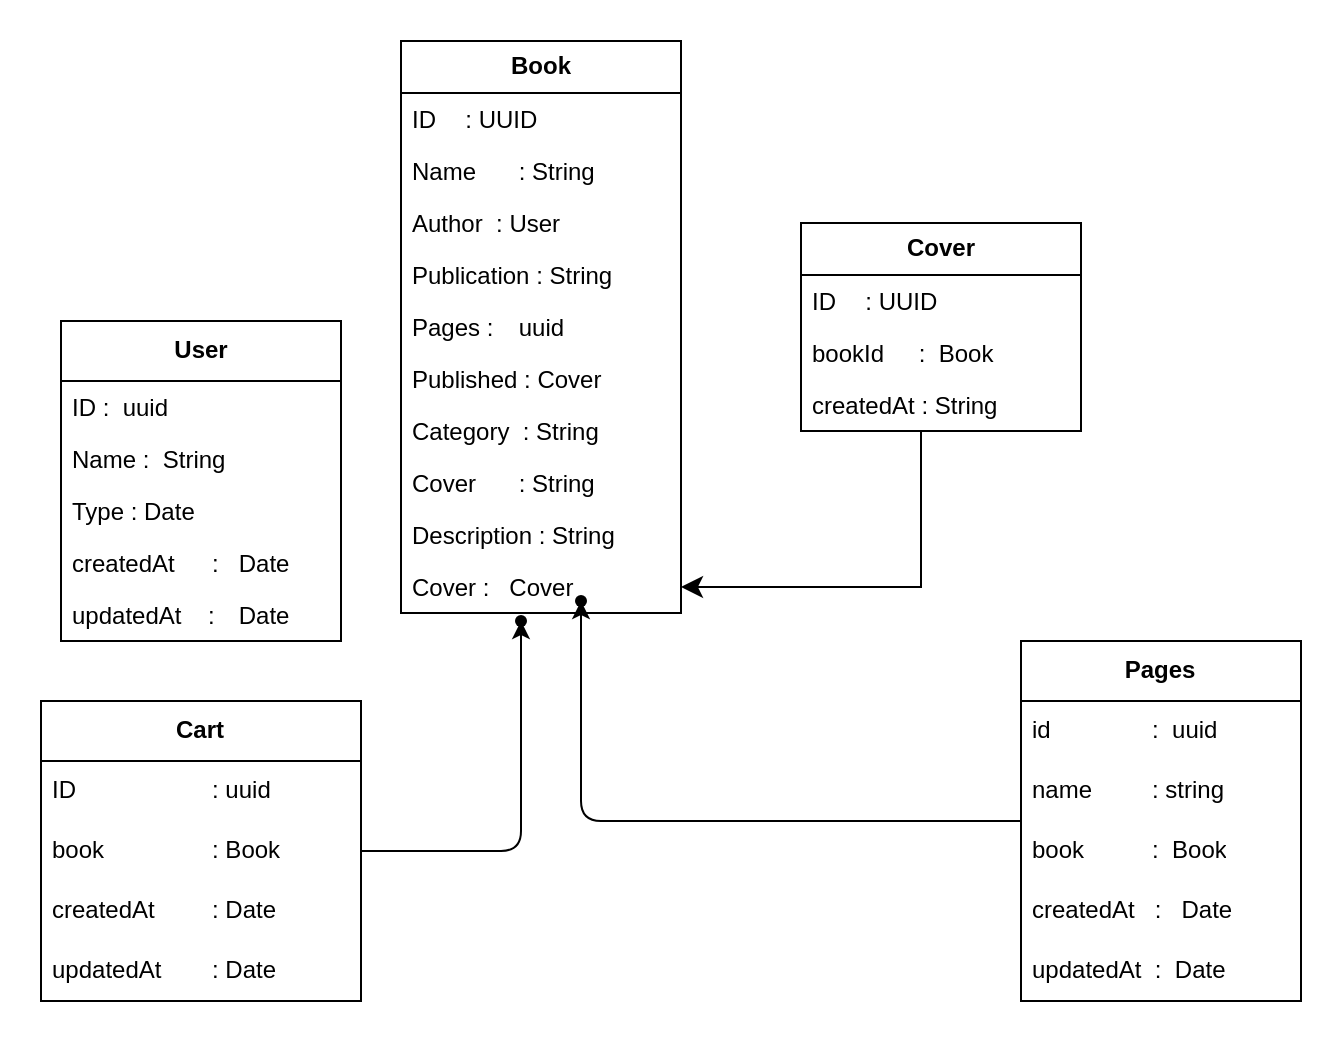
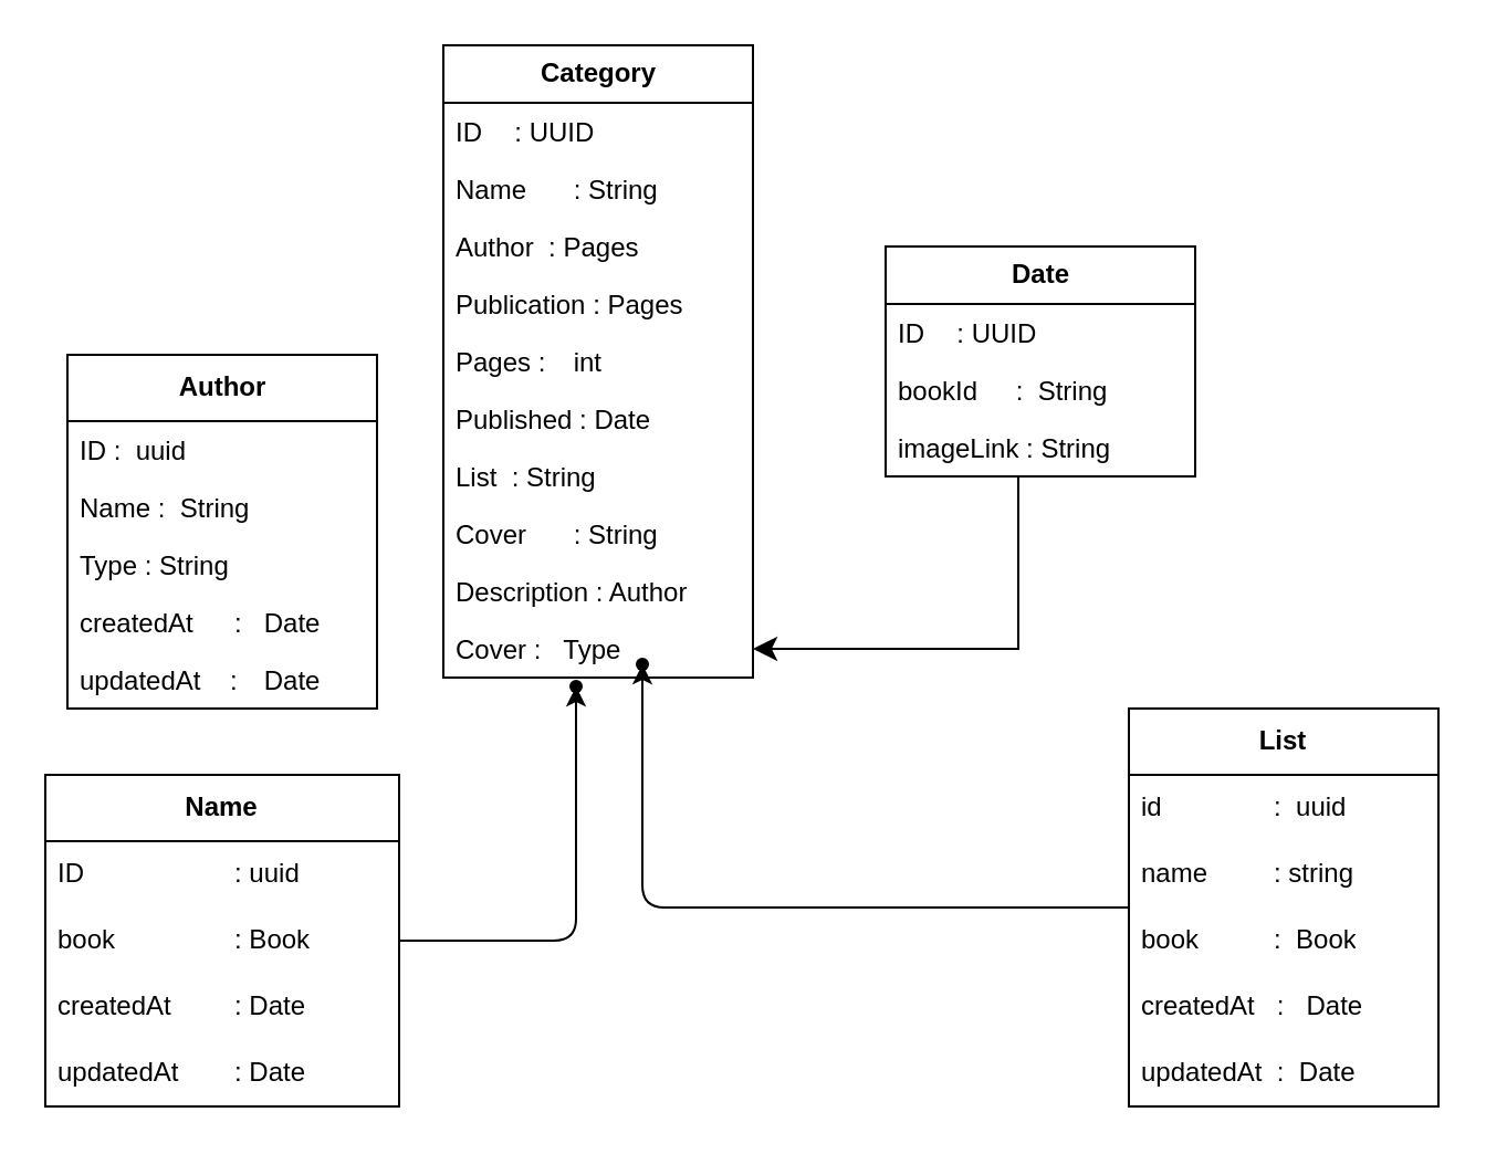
  <mxCell id="0" />
  <mxCell id="1" parent="0" />
- <mxCell id="2" value="&lt;b&gt;Book&lt;/b&gt;" style="swimlane;fontStyle=0;childLayout=stackLayout;horizontal=1;startSize=26;fillColor=none;horizontalStack=0;resizeParent=1;resizeParentMax=0;resizeLast=0;collapsible=1;marginBottom=0;html=1;" parent="1" vertex="1"><mxGeometry x="200" y="20" width="140" height="286" as="geometry" /></mxCell>
+ <mxCell id="2" value="&lt;b&gt;Category&lt;/b&gt;" style="swimlane;fontStyle=0;childLayout=stackLayout;horizontal=1;startSize=26;fillColor=none;horizontalStack=0;resizeParent=1;resizeParentMax=0;resizeLast=0;collapsible=1;marginBottom=0;html=1;" parent="1" vertex="1"><mxGeometry x="200" y="20" width="140" height="286" as="geometry" /></mxCell>
  <mxCell id="3" value="ID&lt;span style=&quot;white-space: pre;&quot;&gt;&#09;&lt;/span&gt;: UUID" style="text;strokeColor=none;fillColor=none;align=left;verticalAlign=top;spacingLeft=4;spacingRight=4;overflow=hidden;rotatable=0;points=[[0,0.5],[1,0.5]];portConstraint=eastwest;whiteSpace=wrap;html=1;" parent="2" vertex="1"><mxGeometry y="26" width="140" height="26" as="geometry" /></mxCell>
  <mxCell id="4" value="Name&lt;span style=&quot;white-space: pre;&quot;&gt;&#09;&lt;/span&gt;: String" style="text;strokeColor=none;fillColor=none;align=left;verticalAlign=top;spacingLeft=4;spacingRight=4;overflow=hidden;rotatable=0;points=[[0,0.5],[1,0.5]];portConstraint=eastwest;whiteSpace=wrap;html=1;" parent="2" vertex="1"><mxGeometry y="52" width="140" height="26" as="geometry" /></mxCell>
- <mxCell id="5" value="Author&amp;nbsp;&lt;span style=&quot;&quot;&gt;&#09;&lt;/span&gt;: User&lt;br&gt;" style="text;strokeColor=none;fillColor=none;align=left;verticalAlign=top;spacingLeft=4;spacingRight=4;overflow=hidden;rotatable=0;points=[[0,0.5],[1,0.5]];portConstraint=eastwest;whiteSpace=wrap;html=1;" parent="2" vertex="1"><mxGeometry y="78" width="140" height="26" as="geometry" /></mxCell>
- <mxCell id="6" value="Publication&lt;span style=&quot;&quot;&gt;&#09;&lt;/span&gt;: String" style="text;strokeColor=none;fillColor=none;align=left;verticalAlign=top;spacingLeft=4;spacingRight=4;overflow=hidden;rotatable=0;points=[[0,0.5],[1,0.5]];portConstraint=eastwest;whiteSpace=wrap;html=1;" parent="2" vertex="1"><mxGeometry y="104" width="140" height="26" as="geometry" /></mxCell>
- <mxCell id="7" value="Pages&lt;span style=&quot;&quot;&gt;&#09;&lt;/span&gt;:&amp;nbsp;&lt;span style=&quot;white-space: pre;&quot;&gt;&#09;&lt;/span&gt;uuid" style="text;strokeColor=none;fillColor=none;align=left;verticalAlign=top;spacingLeft=4;spacingRight=4;overflow=hidden;rotatable=0;points=[[0,0.5],[1,0.5]];portConstraint=eastwest;whiteSpace=wrap;html=1;" parent="2" vertex="1"><mxGeometry y="130" width="140" height="26" as="geometry" /></mxCell>
- <mxCell id="8" value="Published : Cover" style="text;strokeColor=none;fillColor=none;align=left;verticalAlign=top;spacingLeft=4;spacingRight=4;overflow=hidden;rotatable=0;points=[[0,0.5],[1,0.5]];portConstraint=eastwest;whiteSpace=wrap;html=1;" parent="2" vertex="1"><mxGeometry y="156" width="140" height="26" as="geometry" /></mxCell>
- <mxCell id="9" value="Category&amp;nbsp; : String&amp;nbsp;&amp;nbsp;" style="text;strokeColor=none;fillColor=none;align=left;verticalAlign=top;spacingLeft=4;spacingRight=4;overflow=hidden;rotatable=0;points=[[0,0.5],[1,0.5]];portConstraint=eastwest;whiteSpace=wrap;html=1;" parent="2" vertex="1"><mxGeometry y="182" width="140" height="26" as="geometry" /></mxCell>
+ <mxCell id="5" value="Author&amp;nbsp;&lt;span style=&quot;&quot;&gt;&#09;&lt;/span&gt;: Pages&lt;br&gt;" style="text;strokeColor=none;fillColor=none;align=left;verticalAlign=top;spacingLeft=4;spacingRight=4;overflow=hidden;rotatable=0;points=[[0,0.5],[1,0.5]];portConstraint=eastwest;whiteSpace=wrap;html=1;" parent="2" vertex="1"><mxGeometry y="78" width="140" height="26" as="geometry" /></mxCell>
+ <mxCell id="6" value="Publication&lt;span style=&quot;&quot;&gt;&#09;&lt;/span&gt;: Pages" style="text;strokeColor=none;fillColor=none;align=left;verticalAlign=top;spacingLeft=4;spacingRight=4;overflow=hidden;rotatable=0;points=[[0,0.5],[1,0.5]];portConstraint=eastwest;whiteSpace=wrap;html=1;" parent="2" vertex="1"><mxGeometry y="104" width="140" height="26" as="geometry" /></mxCell>
+ <mxCell id="7" value="Pages&lt;span style=&quot;&quot;&gt;&#09;&lt;/span&gt;:&amp;nbsp;&lt;span style=&quot;white-space: pre;&quot;&gt;&#09;&lt;/span&gt;int" style="text;strokeColor=none;fillColor=none;align=left;verticalAlign=top;spacingLeft=4;spacingRight=4;overflow=hidden;rotatable=0;points=[[0,0.5],[1,0.5]];portConstraint=eastwest;whiteSpace=wrap;html=1;" parent="2" vertex="1"><mxGeometry y="130" width="140" height="26" as="geometry" /></mxCell>
+ <mxCell id="8" value="Published : Date" style="text;strokeColor=none;fillColor=none;align=left;verticalAlign=top;spacingLeft=4;spacingRight=4;overflow=hidden;rotatable=0;points=[[0,0.5],[1,0.5]];portConstraint=eastwest;whiteSpace=wrap;html=1;" parent="2" vertex="1"><mxGeometry y="156" width="140" height="26" as="geometry" /></mxCell>
+ <mxCell id="9" value="List&amp;nbsp; : String&amp;nbsp;&amp;nbsp;" style="text;strokeColor=none;fillColor=none;align=left;verticalAlign=top;spacingLeft=4;spacingRight=4;overflow=hidden;rotatable=0;points=[[0,0.5],[1,0.5]];portConstraint=eastwest;whiteSpace=wrap;html=1;" parent="2" vertex="1"><mxGeometry y="182" width="140" height="26" as="geometry" /></mxCell>
  <mxCell id="10" value="Cover&lt;span style=&quot;white-space: pre;&quot;&gt;&#09;&lt;/span&gt;: String" style="text;strokeColor=none;fillColor=none;align=left;verticalAlign=top;spacingLeft=4;spacingRight=4;overflow=hidden;rotatable=0;points=[[0,0.5],[1,0.5]];portConstraint=eastwest;whiteSpace=wrap;html=1;" parent="2" vertex="1"><mxGeometry y="208" width="140" height="26" as="geometry" /></mxCell>
- <mxCell id="11" value="Description : String" style="text;strokeColor=none;fillColor=none;align=left;verticalAlign=top;spacingLeft=4;spacingRight=4;overflow=hidden;rotatable=0;points=[[0,0.5],[1,0.5]];portConstraint=eastwest;whiteSpace=wrap;html=1;" parent="2" vertex="1"><mxGeometry y="234" width="140" height="26" as="geometry" /></mxCell>
- <mxCell id="12" value="Cover :&amp;nbsp; &amp;nbsp;Cover" style="text;strokeColor=none;fillColor=none;align=left;verticalAlign=top;spacingLeft=4;spacingRight=4;overflow=hidden;rotatable=0;points=[[0,0.5],[1,0.5]];portConstraint=eastwest;whiteSpace=wrap;html=1;" parent="2" vertex="1"><mxGeometry y="260" width="140" height="26" as="geometry" /></mxCell>
- <mxCell id="13" value="&lt;b&gt;Cover&lt;/b&gt;" style="swimlane;fontStyle=0;childLayout=stackLayout;horizontal=1;startSize=26;fillColor=none;horizontalStack=0;resizeParent=1;resizeParentMax=0;resizeLast=0;collapsible=1;marginBottom=0;html=1;" parent="1" vertex="1"><mxGeometry x="400" y="111" width="140" height="104" as="geometry" /></mxCell>
+ <mxCell id="11" value="Description : Author" style="text;strokeColor=none;fillColor=none;align=left;verticalAlign=top;spacingLeft=4;spacingRight=4;overflow=hidden;rotatable=0;points=[[0,0.5],[1,0.5]];portConstraint=eastwest;whiteSpace=wrap;html=1;" parent="2" vertex="1"><mxGeometry y="234" width="140" height="26" as="geometry" /></mxCell>
+ <mxCell id="12" value="Cover :&amp;nbsp; &amp;nbsp;Type" style="text;strokeColor=none;fillColor=none;align=left;verticalAlign=top;spacingLeft=4;spacingRight=4;overflow=hidden;rotatable=0;points=[[0,0.5],[1,0.5]];portConstraint=eastwest;whiteSpace=wrap;html=1;" parent="2" vertex="1"><mxGeometry y="260" width="140" height="26" as="geometry" /></mxCell>
+ <mxCell id="13" value="&lt;b&gt;Date&lt;/b&gt;" style="swimlane;fontStyle=0;childLayout=stackLayout;horizontal=1;startSize=26;fillColor=none;horizontalStack=0;resizeParent=1;resizeParentMax=0;resizeLast=0;collapsible=1;marginBottom=0;html=1;" parent="1" vertex="1"><mxGeometry x="400" y="111" width="140" height="104" as="geometry" /></mxCell>
  <mxCell id="14" value="ID&lt;span style=&quot;white-space: pre;&quot;&gt;&#09;&lt;/span&gt;: UUID" style="text;strokeColor=none;fillColor=none;align=left;verticalAlign=top;spacingLeft=4;spacingRight=4;overflow=hidden;rotatable=0;points=[[0,0.5],[1,0.5]];portConstraint=eastwest;whiteSpace=wrap;html=1;" parent="13" vertex="1"><mxGeometry y="26" width="140" height="26" as="geometry" /></mxCell>
- <mxCell id="15" value="bookId&lt;span style=&quot;white-space: pre;&quot;&gt;&#09;&lt;/span&gt;:&amp;nbsp; Book" style="text;strokeColor=none;fillColor=none;align=left;verticalAlign=top;spacingLeft=4;spacingRight=4;overflow=hidden;rotatable=0;points=[[0,0.5],[1,0.5]];portConstraint=eastwest;whiteSpace=wrap;html=1;" parent="13" vertex="1"><mxGeometry y="52" width="140" height="26" as="geometry" /></mxCell>
- <mxCell id="16" value="createdAt : String" style="text;strokeColor=none;fillColor=none;align=left;verticalAlign=top;spacingLeft=4;spacingRight=4;overflow=hidden;rotatable=0;points=[[0,0.5],[1,0.5]];portConstraint=eastwest;whiteSpace=wrap;html=1;" parent="13" vertex="1"><mxGeometry y="78" width="140" height="26" as="geometry" /></mxCell>
+ <mxCell id="15" value="bookId&lt;span style=&quot;white-space: pre;&quot;&gt;&#09;&lt;/span&gt;:&amp;nbsp; String" style="text;strokeColor=none;fillColor=none;align=left;verticalAlign=top;spacingLeft=4;spacingRight=4;overflow=hidden;rotatable=0;points=[[0,0.5],[1,0.5]];portConstraint=eastwest;whiteSpace=wrap;html=1;" parent="13" vertex="1"><mxGeometry y="52" width="140" height="26" as="geometry" /></mxCell>
+ <mxCell id="16" value="imageLink : String" style="text;strokeColor=none;fillColor=none;align=left;verticalAlign=top;spacingLeft=4;spacingRight=4;overflow=hidden;rotatable=0;points=[[0,0.5],[1,0.5]];portConstraint=eastwest;whiteSpace=wrap;html=1;" parent="13" vertex="1"><mxGeometry y="78" width="140" height="26" as="geometry" /></mxCell>
  <mxCell id="17" value="" style="edgeStyle=segmentEdgeStyle;endArrow=classic;html=1;curved=0;rounded=0;endSize=8;startSize=8;" parent="1" target="12" edge="1"><mxGeometry width="50" height="50" relative="1" as="geometry"><mxPoint x="460" y="215" as="sourcePoint" /><mxPoint x="480" y="353" as="targetPoint" /><Array as="points"><mxPoint x="460" y="293" /></Array></mxGeometry></mxCell>
- <mxCell id="18" value="&lt;b&gt;User&lt;/b&gt;" style="swimlane;fontStyle=0;childLayout=stackLayout;horizontal=1;startSize=30;fillColor=none;horizontalStack=0;resizeParent=1;resizeParentMax=0;resizeLast=0;collapsible=1;marginBottom=0;html=1;" parent="1" vertex="1"><mxGeometry x="30" y="160" width="140" height="160" as="geometry" /></mxCell>
+ <mxCell id="18" value="&lt;b&gt;Author&lt;/b&gt;" style="swimlane;fontStyle=0;childLayout=stackLayout;horizontal=1;startSize=30;fillColor=none;horizontalStack=0;resizeParent=1;resizeParentMax=0;resizeLast=0;collapsible=1;marginBottom=0;html=1;" parent="1" vertex="1"><mxGeometry x="30" y="160" width="140" height="160" as="geometry" /></mxCell>
  <mxCell id="19" value="ID :&amp;nbsp; uuid" style="text;strokeColor=none;fillColor=none;align=left;verticalAlign=top;spacingLeft=4;spacingRight=4;overflow=hidden;rotatable=0;points=[[0,0.5],[1,0.5]];portConstraint=eastwest;whiteSpace=wrap;html=1;" parent="18" vertex="1"><mxGeometry y="30" width="140" height="26" as="geometry" /></mxCell>
  <mxCell id="20" value="Name&lt;span style=&quot;&quot;&gt;&#09;&lt;/span&gt;:&amp;nbsp; String" style="text;strokeColor=none;fillColor=none;align=left;verticalAlign=top;spacingLeft=4;spacingRight=4;overflow=hidden;rotatable=0;points=[[0,0.5],[1,0.5]];portConstraint=eastwest;whiteSpace=wrap;html=1;" parent="18" vertex="1"><mxGeometry y="56" width="140" height="26" as="geometry" /></mxCell>
- <mxCell id="21" value="Type : Date" style="text;strokeColor=none;fillColor=none;align=left;verticalAlign=top;spacingLeft=4;spacingRight=4;overflow=hidden;rotatable=0;points=[[0,0.5],[1,0.5]];portConstraint=eastwest;whiteSpace=wrap;html=1;" parent="18" vertex="1"><mxGeometry y="82" width="140" height="26" as="geometry" /></mxCell>
+ <mxCell id="21" value="Type : String" style="text;strokeColor=none;fillColor=none;align=left;verticalAlign=top;spacingLeft=4;spacingRight=4;overflow=hidden;rotatable=0;points=[[0,0.5],[1,0.5]];portConstraint=eastwest;whiteSpace=wrap;html=1;" parent="18" vertex="1"><mxGeometry y="82" width="140" height="26" as="geometry" /></mxCell>
  <mxCell id="22" value="createdAt&lt;span style=&quot;white-space: pre;&quot;&gt;&#09;&lt;/span&gt;&amp;nbsp; &amp;nbsp; &amp;nbsp;:&amp;nbsp; &amp;nbsp;Date" style="text;strokeColor=none;fillColor=none;align=left;verticalAlign=top;spacingLeft=4;spacingRight=4;overflow=hidden;rotatable=0;points=[[0,0.5],[1,0.5]];portConstraint=eastwest;whiteSpace=wrap;html=1;" parent="18" vertex="1"><mxGeometry y="108" width="140" height="26" as="geometry" /></mxCell>
  <mxCell id="23" value="updatedAt&amp;nbsp; &amp;nbsp; :&lt;span style=&quot;white-space: pre;&quot;&gt;&#09;&lt;/span&gt;&amp;nbsp;Date" style="text;strokeColor=none;fillColor=none;align=left;verticalAlign=top;spacingLeft=4;spacingRight=4;overflow=hidden;rotatable=0;points=[[0,0.5],[1,0.5]];portConstraint=eastwest;whiteSpace=wrap;html=1;" parent="18" vertex="1"><mxGeometry y="134" width="140" height="26" as="geometry" /></mxCell>
  <mxCell id="24" value="" style="edgeStyle=orthogonalEdgeStyle;html=1;" parent="1" source="25" target="30" edge="1"><mxGeometry relative="1" as="geometry" /></mxCell>
- <mxCell id="25" value="&lt;b&gt;Cart&lt;/b&gt;" style="swimlane;fontStyle=0;childLayout=stackLayout;horizontal=1;startSize=30;horizontalStack=0;resizeParent=1;resizeParentMax=0;resizeLast=0;collapsible=1;marginBottom=0;whiteSpace=wrap;html=1;" parent="1" vertex="1"><mxGeometry x="20" y="350" width="160" height="150" as="geometry" /></mxCell>
+ <mxCell id="25" value="&lt;b&gt;Name&lt;/b&gt;" style="swimlane;fontStyle=0;childLayout=stackLayout;horizontal=1;startSize=30;horizontalStack=0;resizeParent=1;resizeParentMax=0;resizeLast=0;collapsible=1;marginBottom=0;whiteSpace=wrap;html=1;" parent="1" vertex="1"><mxGeometry x="20" y="350" width="160" height="150" as="geometry" /></mxCell>
  <mxCell id="26" value="ID&lt;span style=&quot;white-space: pre;&quot;&gt;&#09;&lt;/span&gt; &lt;span style=&quot;white-space: pre;&quot;&gt;&#09;&lt;/span&gt;&lt;span style=&quot;white-space: pre;&quot;&gt;&#09;&lt;/span&gt;: uuid" style="text;strokeColor=none;fillColor=none;align=left;verticalAlign=middle;spacingLeft=4;spacingRight=4;overflow=hidden;points=[[0,0.5],[1,0.5]];portConstraint=eastwest;rotatable=0;whiteSpace=wrap;html=1;" parent="25" vertex="1"><mxGeometry y="30" width="160" height="30" as="geometry" /></mxCell>
  <mxCell id="27" value="book&lt;span style=&quot;white-space: pre;&quot;&gt;&#09;&lt;/span&gt;&lt;span style=&quot;white-space: pre;&quot;&gt;&#09;&lt;/span&gt;: Book" style="text;strokeColor=none;fillColor=none;align=left;verticalAlign=middle;spacingLeft=4;spacingRight=4;overflow=hidden;points=[[0,0.5],[1,0.5]];portConstraint=eastwest;rotatable=0;whiteSpace=wrap;html=1;" parent="25" vertex="1"><mxGeometry y="60" width="160" height="30" as="geometry" /></mxCell>
  <mxCell id="28" value="createdAt&lt;span style=&quot;white-space: pre;&quot;&gt;&#09;&lt;/span&gt;&lt;span style=&quot;white-space: pre;&quot;&gt;&#09;&lt;/span&gt;: Date" style="text;strokeColor=none;fillColor=none;align=left;verticalAlign=middle;spacingLeft=4;spacingRight=4;overflow=hidden;points=[[0,0.5],[1,0.5]];portConstraint=eastwest;rotatable=0;whiteSpace=wrap;html=1;" parent="25" vertex="1"><mxGeometry y="90" width="160" height="30" as="geometry" /></mxCell>
  <mxCell id="29" value="updatedAt&lt;span style=&quot;white-space: pre;&quot;&gt;&#09;&lt;/span&gt;: Date" style="text;strokeColor=none;fillColor=none;align=left;verticalAlign=middle;spacingLeft=4;spacingRight=4;overflow=hidden;points=[[0,0.5],[1,0.5]];portConstraint=eastwest;rotatable=0;whiteSpace=wrap;html=1;" parent="25" vertex="1"><mxGeometry y="120" width="160" height="30" as="geometry" /></mxCell>
  <mxCell id="30" value="" style="shape=waypoint;sketch=0;size=6;pointerEvents=1;points=[];fillColor=default;resizable=0;rotatable=0;perimeter=centerPerimeter;snapToPoint=1;fontStyle=0;startSize=30;" parent="1" vertex="1"><mxGeometry x="250" y="300" width="20" height="20" as="geometry" /></mxCell>
  <mxCell id="31" value="" style="edgeStyle=orthogonalEdgeStyle;html=1;" parent="1" source="32" target="38" edge="1"><mxGeometry relative="1" as="geometry" /></mxCell>
- <mxCell id="32" value="&lt;b&gt;Pages&lt;/b&gt;" style="swimlane;fontStyle=0;childLayout=stackLayout;horizontal=1;startSize=30;horizontalStack=0;resizeParent=1;resizeParentMax=0;resizeLast=0;collapsible=1;marginBottom=0;whiteSpace=wrap;html=1;" parent="1" vertex="1"><mxGeometry x="510" y="320" width="140" height="180" as="geometry" /></mxCell>
+ <mxCell id="32" value="&lt;b&gt;List&lt;/b&gt;" style="swimlane;fontStyle=0;childLayout=stackLayout;horizontal=1;startSize=30;horizontalStack=0;resizeParent=1;resizeParentMax=0;resizeLast=0;collapsible=1;marginBottom=0;whiteSpace=wrap;html=1;" parent="1" vertex="1"><mxGeometry x="510" y="320" width="140" height="180" as="geometry" /></mxCell>
  <mxCell id="33" value="id&lt;span style=&quot;white-space: pre;&quot;&gt;&#09;&lt;span style=&quot;white-space: pre;&quot;&gt;&#09;&lt;/span&gt;&lt;/span&gt;&amp;nbsp; :&amp;nbsp; uuid" style="text;strokeColor=none;fillColor=none;align=left;verticalAlign=middle;spacingLeft=4;spacingRight=4;overflow=hidden;points=[[0,0.5],[1,0.5]];portConstraint=eastwest;rotatable=0;whiteSpace=wrap;html=1;" parent="32" vertex="1"><mxGeometry y="30" width="140" height="30" as="geometry" /></mxCell>
  <mxCell id="34" value="name&amp;nbsp; &amp;nbsp; &amp;nbsp; &lt;span style=&quot;white-space: pre;&quot;&gt;&#09;&lt;/span&gt;&amp;nbsp; : string" style="text;strokeColor=none;fillColor=none;align=left;verticalAlign=middle;spacingLeft=4;spacingRight=4;overflow=hidden;points=[[0,0.5],[1,0.5]];portConstraint=eastwest;rotatable=0;whiteSpace=wrap;html=1;" parent="32" vertex="1"><mxGeometry y="60" width="140" height="30" as="geometry" /></mxCell>
  <mxCell id="35" value="book&lt;span style=&quot;white-space: pre;&quot;&gt;&#09;&lt;/span&gt;&amp;nbsp; :&amp;nbsp; Book" style="text;strokeColor=none;fillColor=none;align=left;verticalAlign=middle;spacingLeft=4;spacingRight=4;overflow=hidden;points=[[0,0.5],[1,0.5]];portConstraint=eastwest;rotatable=0;whiteSpace=wrap;html=1;" parent="32" vertex="1"><mxGeometry y="90" width="140" height="30" as="geometry" /></mxCell>
  <mxCell id="36" value="createdAt&lt;span style=&quot;&quot;&gt;&#09;&lt;/span&gt;&amp;nbsp; :&amp;nbsp; &amp;nbsp;Date" style="text;strokeColor=none;fillColor=none;align=left;verticalAlign=middle;spacingLeft=4;spacingRight=4;overflow=hidden;points=[[0,0.5],[1,0.5]];portConstraint=eastwest;rotatable=0;whiteSpace=wrap;html=1;" parent="32" vertex="1"><mxGeometry y="120" width="140" height="30" as="geometry" /></mxCell>
  <mxCell id="37" value="updatedAt&amp;nbsp; :&lt;span style=&quot;&quot;&gt;&#09;&lt;/span&gt;&amp;nbsp;Date" style="text;strokeColor=none;fillColor=none;align=left;verticalAlign=middle;spacingLeft=4;spacingRight=4;overflow=hidden;points=[[0,0.5],[1,0.5]];portConstraint=eastwest;rotatable=0;whiteSpace=wrap;html=1;" parent="32" vertex="1"><mxGeometry y="150" width="140" height="30" as="geometry" /></mxCell>
  <mxCell id="38" value="" style="shape=waypoint;sketch=0;size=6;pointerEvents=1;points=[];fillColor=default;resizable=0;rotatable=0;perimeter=centerPerimeter;snapToPoint=1;fontStyle=0;startSize=30;" parent="1" vertex="1"><mxGeometry x="280" y="290" width="20" height="20" as="geometry" /></mxCell>
